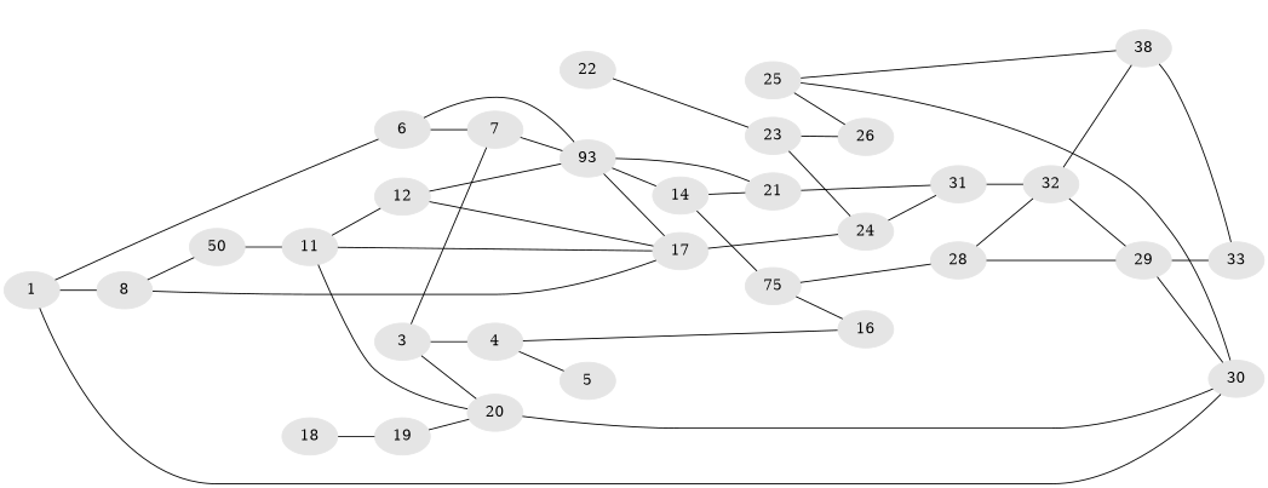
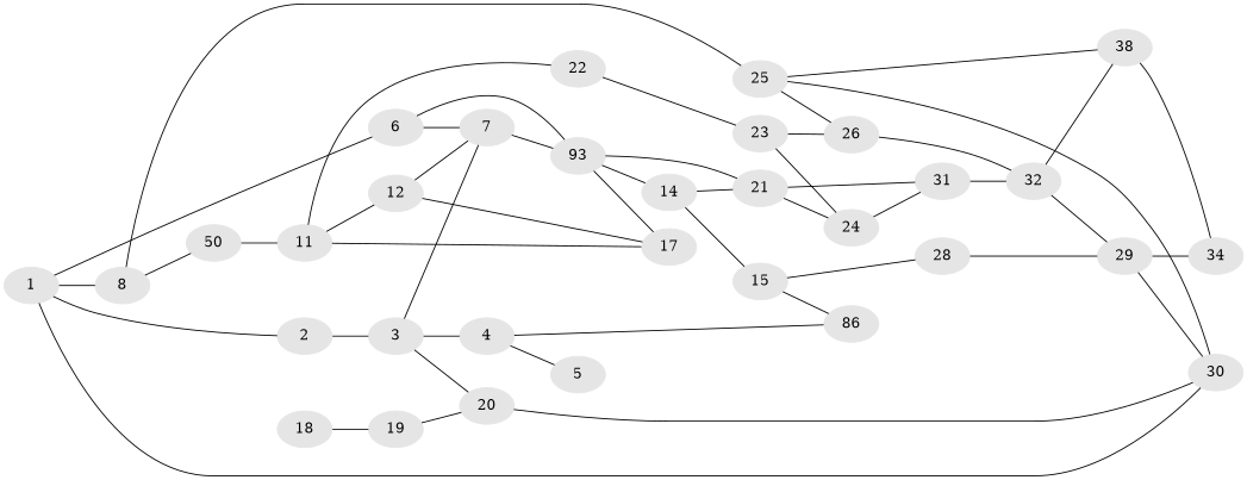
  graph {
    rankdir=LR
    node [color=gray90 style=filled]
    edge [weight=1.0]
    1
+   2
    6
    8
    30
    3
    7
    n8 [label=93]
    n9 [label=50]
    25
    4
    20
    5
-   16
+   16 [label=86]
    17
    14
    21
    11
    26
    n20 [label=38]
    12
    22
    23
-   15 [label=75]
+   15
    24
    31
    28
    29
    32
    18
    19
-   34 [label=33]
+   34
+   1 -- 2
    1 -- 6
    1 -- 8 [weight=2.0]
    1 -- 30
+   2 -- 3 [weight=2.0]
    6 -- 7
    6 -- n8
    8 -- n9
-   8 -- 17
+   8 -- 25
    3 -- 7
    3 -- 4 [weight=2.0]
    3 -- 20
    7 -- n8
    n8 -- 17
    n8 -- 14
    n8 -- 21
    n9 -- 11 [weight=2.0]
    25 -- 30
    25 -- 26 [weight=2.0]
    25 -- n20
    4 -- 5
    4 -- 16 [weight=2.0]
    20 -- 30
    14 -- 21
    14 -- 15
-   17 -- 24
+   21 -- 24
    21 -- 31
    11 -- 17
    11 -- 12
-   11 -- 20
+   11 -- 22
    n20 -- 34
-   12 -- n8
+   12 -- 7
    12 -- 17
    22 -- 23
    23 -- 26 [weight=2.0]
    23 -- 24
    15 -- 16 [weight=2.0]
    15 -- 28 [weight=2.0]
    24 -- 31
    31 -- 32
    28 -- 29 [weight=2.0]
-   28 -- 32
+   26 -- 32
    29 -- 30
    29 -- 34 [weight=2.0]
    32 -- n20
    32 -- 29
    18 -- 19
    19 -- 20
  }
